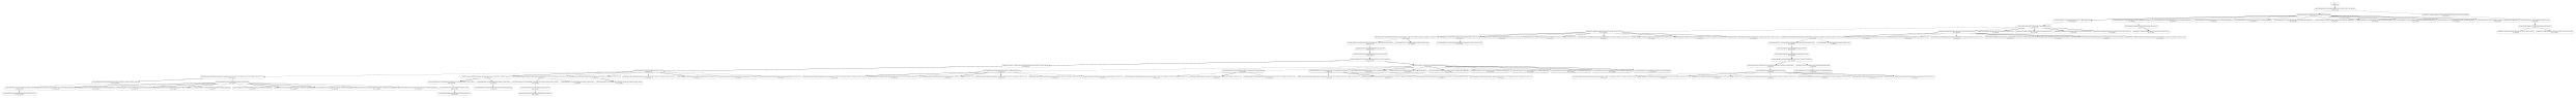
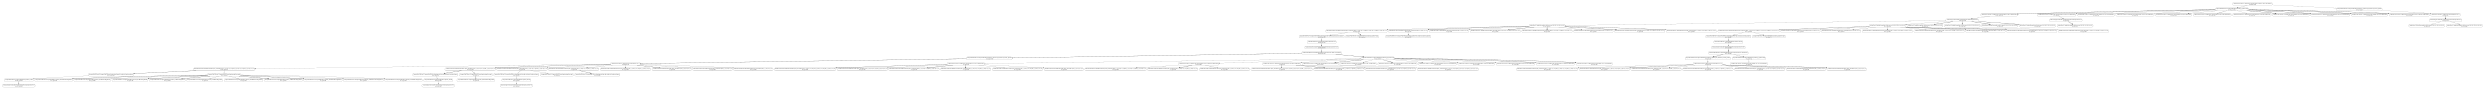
  digraph {
    fontname="PT Serif"
    node [shape=box style=rounded fontname="PT Serif"]
    edge [style=solid arrowhead=diamond fontname="PT Serif"]
-   n1 [label="ROOT\nN=300, Q=0.923"]
    n2 [label="ComputePathToState#1.ComputePathToState.named_state=gp7_detect_arucomarker\nN=300, Q=0.923"]
    n3 [label="ComputePathToState#1.ComputePathToState.planning_pipeline=ompl\nN=294, Q=0.924"]
    n4 [label="ComputePathToState#1.ComputePathToState.planning_pipeline=pilz_industrial_motion_planner\nN=5, Q=0.841"]
    n5 [label="ComputePathToState#1.ComputePathToState.planner_id=RRTkConfigDefault\nN=281, Q=0.926"]
    n6 [label="ComputePathToState#1.ComputePathToState.planner_id=BKPIECEkConfigDefault\nN=3, Q=0.937"]
    n7 [label="ComputePathToState#1.ComputePathToState.planner_id=TRRTkConfigDefault\nN=1, Q=0.936"]
    n8 [label="ComputePathToState#1.ComputePathToState.planner_id=KPIECEkConfigDefault\nN=1, Q=0.939"]
    n9 [label="ComputePathToState#1.ComputePathToState.planner_id=SBLkConfigDefault\nN=1, Q=0.936"]
    n10 [label="ComputePathToState#1.ComputePathToState.planner_id=RRTstarkConfigDefault\nN=1, Q=0.938"]
    n11 [label="ComputePathToState#1.ComputePathToState.planner_id=PRMstarkConfigDefault\nN=1, Q=0.941"]
    n12 [label="ComputePathToState#1.ComputePathToState.planner_id=PRMkConfigDefault\nN=1, Q=0.938"]
    n13 [label="ComputePathToState#1.ComputePathToState.planner_id=LBKPIECEkConfigDefault\nN=1, Q=0.943"]
    n14 [label="ComputePathToState#1.ComputePathToState.planner_id=ESTkConfigDefault\nN=1, Q=0.939"]
    n15 [label="ComputePathToState#1.ComputePathToState.planner_id=RRTConnectkConfigDefault\nN=1, Q=0.450"]
    n16 [label="YaskawaGripperCommand#1.YaskawaGripperCommand.position=0.0\nN=280, Q=0.926"]
    n17 [label="UpdatePose#1.UpdatePose.update_relative_pose=0.0;0.0;0.11;0.0;0.0;0.0;0.0\nN=250, Q=0.931"]
    n18 [label="UpdatePose#1.UpdatePose.update_relative_pose=0.0;0.0;0.105;0.0;0.0;0.0;0.0\nN=25, Q=0.864"]
    n19 [label="UpdatePose#1.UpdatePose.update_relative_pose=0.0;0.0;0.10;0.0;0.0;0.0;0.0\nN=1, Q=0.939"]
    n20 [label="UpdatePose#1.UpdatePose.update_relative_pose=0.0;0.0;0.12;0.0;0.0;0.0;0.0\nN=1, Q=0.943"]
    n21 [label="UpdatePose#1.UpdatePose.update_relative_pose=0.0;0.0;0.125;0.0;0.0;0.0;0.0\nN=1, Q=0.943"]
    n22 [label="UpdatePose#1.UpdatePose.update_relative_pose=0.0;0.0;0.115;0.0;0.0;0.0;0.0\nN=1, Q=0.943"]
    n23 [label="SetPathConstraints#1.SetPathConstraints.joint_constraints=joint_1_s,0.0,0.1,0.1,1.0;joint_3_s,0.0,0.1,0.1,1.0;joint_5_s,0.0,0.1,0.1,1.0\nN=241, Q=0.931"]
    n24 [label="SetPathConstraints#1.SetPathConstraints.joint_constraints=joint_3_s,0.0,0.1,0.1,1.0\nN=2, Q=0.937"]
    n25 [label="SetPathConstraints#1.SetPathConstraints.joint_constraints=joint_5_s,0.0,0.1,0.1,1.0\nN=1, Q=0.939"]
    n26 [label="SetPathConstraints#1.SetPathConstraints.joint_constraints=joint_1_s,0.0,0.1,0.1,1.0;joint_3_s,0.0,0.1,0.1,1.0\nN=1, Q=0.937"]
    n27 [label="SetPathConstraints#1.SetPathConstraints.joint_constraints=joint_3_s,0.0,0.1,0.1,1.0;joint_6_s,0.0,0.1,0.1,1.0\nN=1, Q=0.937"]
    n28 [label="SetPathConstraints#1.SetPathConstraints.joint_constraints=joint_1_s,0.0,0.1,0.1,1.0\nN=1, Q=0.941"]
    n29 [label="SetPathConstraints#1.SetPathConstraints.joint_constraints=joint_3_s,0.0,0.1,0.1,1.0;joint_5_s,0.0,0.1,0.1,1.0\nN=1, Q=0.938"]
    n30 [label="SetPathConstraints#1.SetPathConstraints.joint_constraints=joint_1_s,0.0,0.1,0.1,1.0;joint_5_s,0.0,0.1,0.1,1.0\nN=1, Q=0.989"]
    n31 [label="ComputePathToPose#1.ComputePathToPose.planning_pipeline=pilz_industrial_motion_planner\nN=239, Q=0.933"]
    n32 [label="ComputePathToPose#1.ComputePathToPose.planning_pipeline=ompl\nN=1, Q=0.300"]
    n33 [label="ComputePathToPose#1.ComputePathToPose.planner_id=PTP\nN=238, Q=0.933"]
    n34 [label="YaskawaGripperCommand#2.YaskawaGripperCommand.position=0.235\nN=237, Q=0.933"]
    n35 [label="ComputePathToState#2.ComputePathToState.named_state=gp7_detect_arucomarker\nN=236, Q=0.933"]
    n36 [label="ComputePathToState#2.ComputePathToState.planning_pipeline=pilz_industrial_motion_planner\nN=210, Q=0.936"]
    n37 [label="ComputePathToState#2.ComputePathToState.planning_pipeline=ompl\nN=25, Q=0.909"]
    n38 [label="ComputePathToState#2.ComputePathToState.planner_id=PTP\nN=209, Q=0.936"]
    n39 [label="SetPathConstraints#2.SetPathConstraints.joint_constraints=joint_1_s,0.0,0.1,0.1,1.0;joint_3_s,0.0,0.1,0.1,1.0;joint_5_s,0.0,0.1,0.1,1.0\nN=165, Q=0.937"]
    n40 [label="SetPathConstraints#2.SetPathConstraints.joint_constraints=joint_1_s,0.0,0.1,0.1,1.0;joint_3_s,0.0,0.1,0.1,1.0\nN=31, Q=0.933"]
    n41 [label="SetPathConstraints#2.SetPathConstraints.joint_constraints=joint_3_s,0.0,0.1,0.1,1.0;joint_6_s,0.0,0.1,0.1,1.0\nN=6, Q=0.923"]
    n42 [label="SetPathConstraints#2.SetPathConstraints.joint_constraints=joint_3_s,0.0,0.1,0.1,1.0;joint_5_s,0.0,0.1,0.1,1.0\nN=2, Q=0.942"]
    n43 [label="SetPathConstraints#2.SetPathConstraints.joint_constraints=joint_1_s,0.0,0.1,0.1,1.0;joint_5_s,0.0,0.1,0.1,1.0\nN=1, Q=0.942"]
    n44 [label="SetPathConstraints#2.SetPathConstraints.joint_constraints=joint_5_s,0.0,0.1,0.1,1.0\nN=1, Q=0.942"]
    n45 [label="SetPathConstraints#2.SetPathConstraints.joint_constraints=joint_3_s,0.0,0.1,0.1,1.0\nN=1, Q=0.943"]
    n46 [label="SetPathConstraints#2.SetPathConstraints.joint_constraints=joint_1_s,0.0,0.1,0.1,1.0\nN=1, Q=0.943"]
    n47 [label="ComputePathToPose#2.ComputePathToPose.planning_pipeline=pilz_industrial_motion_planner\nN=153, Q=0.942"]
    n48 [label="ComputePathToPose#2.ComputePathToPose.planning_pipeline=ompl\nN=11, Q=0.865"]
    n49 [label="ComputePathToPose#2.ComputePathToPose.planner_id=PTP\nN=152, Q=0.942"]
    n50 [label="YaskawaGripperCommand#3.YaskawaGripperCommand.position=0.0\nN=151, Q=0.942"]
    n51 [label="ComputePathToPose#2.ComputePathToPose.planner_id=RRTstarkConfigDefault\nN=1, Q=0.944"]
    n52 [label="ComputePathToPose#2.ComputePathToPose.planner_id=TRRTkConfigDefault\nN=1, Q=0.940"]
    n53 [label="ComputePathToPose#2.ComputePathToPose.planner_id=SBLkConfigDefault\nN=1, Q=0.798"]
    n54 [label="ComputePathToPose#2.ComputePathToPose.planner_id=ESTkConfigDefault\nN=1, Q=0.864"]
    n55 [label="ComputePathToPose#2.ComputePathToPose.planner_id=RRTkConfigDefault\nN=1, Q=0.787"]
    n56 [label="ComputePathToPose#2.ComputePathToPose.planner_id=LBKPIECEkConfigDefault\nN=1, Q=0.799"]
    n57 [label="ComputePathToPose#2.ComputePathToPose.planner_id=PRMstarkConfigDefault\nN=1, Q=0.937"]
    n58 [label="ComputePathToPose#2.ComputePathToPose.planner_id=BKPIECEkConfigDefault\nN=1, Q=0.838"]
    n59 [label="ComputePathToPose#2.ComputePathToPose.planner_id=RRTConnectkConfigDefault\nN=1, Q=0.788"]
    n60 [label="ComputePathToPose#2.ComputePathToPose.planner_id=KPIECEkConfigDefault\nN=1, Q=0.875"]
    n61 [label="ComputePathToPose#2.ComputePathToPose.planning_pipeline=pilz_industrial_motion_planner\nN=28, Q=0.943"]
    n62 [label="ComputePathToPose#2.ComputePathToPose.planning_pipeline=ompl\nN=2, Q=0.793"]
    n63 [label="ComputePathToPose#2.ComputePathToPose.planner_id=PTP\nN=27, Q=0.943"]
    n64 [label="YaskawaGripperCommand#3.YaskawaGripperCommand.position=0.0\nN=26, Q=0.943"]
    n65 [label="ComputePathToPose#2.ComputePathToPose.planner_id=RRTstarkConfigDefault\nN=1, Q=0.793"]
    n66 [label="ComputePathToPose#2.ComputePathToPose.planning_pipeline=pilz_industrial_motion_planner\nN=4, Q=0.941"]
    n67 [label="ComputePathToPose#2.ComputePathToPose.planning_pipeline=ompl\nN=1, Q=0.833"]
    n68 [label="ComputePathToPose#2.ComputePathToPose.planner_id=PTP\nN=3, Q=0.941"]
    n69 [label="YaskawaGripperCommand#3.YaskawaGripperCommand.position=0.0\nN=2, Q=0.941"]
    n70 [label="ComputePathToPose#2.ComputePathToPose.planning_pipeline=pilz_industrial_motion_planner\nN=1, Q=0.942"]
    n71 [label="ComputePathToState#2.ComputePathToState.planner_id=TRRTkConfigDefault\nN=7, Q=0.928"]
    n72 [label="ComputePathToState#2.ComputePathToState.planner_id=RRTConnectkConfigDefault\nN=4, Q=0.804"]
    n73 [label="ComputePathToState#2.ComputePathToState.planner_id=RRTstarkConfigDefault\nN=4, Q=0.925"]
    n74 [label="ComputePathToState#2.ComputePathToState.planner_id=SBLkConfigDefault\nN=2, Q=0.941"]
    n75 [label="ComputePathToState#2.ComputePathToState.planner_id=RRTkConfigDefault\nN=1, Q=0.940"]
    n76 [label="ComputePathToState#2.ComputePathToState.planner_id=LBKPIECEkConfigDefault\nN=1, Q=0.942"]
    n77 [label="ComputePathToState#2.ComputePathToState.planner_id=KPIECEkConfigDefault\nN=1, Q=0.918"]
    n78 [label="ComputePathToState#2.ComputePathToState.planner_id=PRMkConfigDefault\nN=1, Q=0.943"]
    n79 [label="ComputePathToState#2.ComputePathToState.planner_id=BKPIECEkConfigDefault\nN=1, Q=0.942"]
    n80 [label="ComputePathToState#2.ComputePathToState.planner_id=PRMstarkConfigDefault\nN=1, Q=0.878"]
    n81 [label="ComputePathToState#2.ComputePathToState.planner_id=ESTkConfigDefault\nN=1, Q=0.938"]
    n82 [label="SetPathConstraints#2.SetPathConstraints.joint_constraints=joint_1_s,0.0,0.1,0.1,1.0;joint_3_s,0.0,0.1,0.1,1.0;joint_5_s,0.0,0.1,0.1,1.0\nN=1, Q=0.942"]
    n83 [label="SetPathConstraints#2.SetPathConstraints.joint_constraints=joint_1_s,0.0,0.1,0.1,1.0;joint_3_s,0.0,0.1,0.1,1.0\nN=1, Q=0.936"]
    n84 [label="SetPathConstraints#2.SetPathConstraints.joint_constraints=joint_3_s,0.0,0.1,0.1,1.0;joint_6_s,0.0,0.1,0.1,1.0\nN=1, Q=0.926"]
    n85 [label="SetPathConstraints#2.SetPathConstraints.joint_constraints=joint_3_s,0.0,0.1,0.1,1.0;joint_5_s,0.0,0.1,0.1,1.0\nN=1, Q=0.938"]
    n86 [label="SetPathConstraints#2.SetPathConstraints.joint_constraints=joint_1_s,0.0,0.1,0.1,1.0;joint_5_s,0.0,0.1,0.1,1.0\nN=1, Q=0.938"]
    n87 [label="SetPathConstraints#2.SetPathConstraints.joint_constraints=joint_5_s,0.0,0.1,0.1,1.0\nN=1, Q=0.873"]
    n88 [label="SetPathConstraints#2.SetPathConstraints.joint_constraints=joint_1_s,0.0,0.1,0.1,1.0;joint_3_s,0.0,0.1,0.1,1.0;joint_5_s,0.0,0.1,0.1,1.0\nN=1, Q=0.944"]
    n89 [label="SetPathConstraints#2.SetPathConstraints.joint_constraints=joint_1_s,0.0,0.1,0.1,1.0;joint_3_s,0.0,0.1,0.1,1.0\nN=1, Q=0.943"]
    n90 [label="SetPathConstraints#2.SetPathConstraints.joint_constraints=joint_3_s,0.0,0.1,0.1,1.0;joint_6_s,0.0,0.1,0.1,1.0\nN=1, Q=0.384"]
    n91 [label="SetPathConstraints#2.SetPathConstraints.joint_constraints=joint_1_s,0.0,0.1,0.1,1.0;joint_3_s,0.0,0.1,0.1,1.0;joint_5_s,0.0,0.1,0.1,1.0\nN=1, Q=0.941"]
    n92 [label="SetPathConstraints#2.SetPathConstraints.joint_constraints=joint_1_s,0.0,0.1,0.1,1.0;joint_3_s,0.0,0.1,0.1,1.0\nN=1, Q=0.943"]
    n93 [label="SetPathConstraints#2.SetPathConstraints.joint_constraints=joint_3_s,0.0,0.1,0.1,1.0;joint_6_s,0.0,0.1,0.1,1.0\nN=1, Q=0.876"]
    n94 [label="SetPathConstraints#2.SetPathConstraints.joint_constraints=joint_1_s,0.0,0.1,0.1,1.0;joint_3_s,0.0,0.1,0.1,1.0;joint_5_s,0.0,0.1,0.1,1.0\nN=1, Q=0.941"]
    n95 [label="ComputePathToPose#1.ComputePathToPose.planning_pipeline=pilz_industrial_motion_planner\nN=1, Q=0.937"]
    n96 [label="SetPathConstraints#1.SetPathConstraints.joint_constraints=joint_1_s,0.0,0.1,0.1,1.0;joint_3_s,0.0,0.1,0.1,1.0;joint_5_s,0.0,0.1,0.1,1.0\nN=17, Q=0.892"]
    n97 [label="SetPathConstraints#1.SetPathConstraints.joint_constraints=joint_3_s,0.0,0.1,0.1,1.0\nN=1, Q=0.924"]
    n98 [label="SetPathConstraints#1.SetPathConstraints.joint_constraints=joint_5_s,0.0,0.1,0.1,1.0\nN=1, Q=0.923"]
    n99 [label="SetPathConstraints#1.SetPathConstraints.joint_constraints=joint_1_s,0.0,0.1,0.1,1.0;joint_3_s,0.0,0.1,0.1,1.0\nN=1, Q=0.922"]
    n100 [label="SetPathConstraints#1.SetPathConstraints.joint_constraints=joint_3_s,0.0,0.1,0.1,1.0;joint_6_s,0.0,0.1,0.1,1.0\nN=1, Q=0.937"]
    n101 [label="SetPathConstraints#1.SetPathConstraints.joint_constraints=joint_1_s,0.0,0.1,0.1,1.0\nN=1, Q=0.447"]
    n102 [label="SetPathConstraints#1.SetPathConstraints.joint_constraints=joint_3_s,0.0,0.1,0.1,1.0;joint_5_s,0.0,0.1,0.1,1.0\nN=1, Q=0.447"]
    n103 [label="SetPathConstraints#1.SetPathConstraints.joint_constraints=joint_1_s,0.0,0.1,0.1,1.0;joint_5_s,0.0,0.1,0.1,1.0\nN=1, Q=0.926"]
    n104 [label="ComputePathToPose#1.ComputePathToPose.planning_pipeline=pilz_industrial_motion_planner\nN=15, Q=0.897"]
    n105 [label="ComputePathToPose#1.ComputePathToPose.planning_pipeline=ompl\nN=1, Q=0.777"]
    n106 [label="ComputePathToPose#1.ComputePathToPose.planner_id=PTP\nN=14, Q=0.895"]
    n107 [label="YaskawaGripperCommand#2.YaskawaGripperCommand.position=0.235\nN=13, Q=0.893"]
    n108 [label="ComputePathToState#2.ComputePathToState.named_state=gp7_detect_arucomarker\nN=12, Q=0.891"]
    n109 [label="ComputePathToState#2.ComputePathToState.planning_pipeline=pilz_industrial_motion_planner\nN=9, Q=0.876"]
    n110 [label="ComputePathToState#2.ComputePathToState.planning_pipeline=ompl\nN=2, Q=0.941"]
    n111 [label="ComputePathToState#2.ComputePathToState.planner_id=PTP\nN=8, Q=0.870"]
    n112 [label="SetPathConstraints#2.SetPathConstraints.joint_constraints=joint_1_s,0.0,0.1,0.1,1.0;joint_3_s,0.0,0.1,0.1,1.0;joint_5_s,0.0,0.1,0.1,1.0\nN=1, Q=0.924"]
    n113 [label="SetPathConstraints#2.SetPathConstraints.joint_constraints=joint_1_s,0.0,0.1,0.1,1.0;joint_3_s,0.0,0.1,0.1,1.0\nN=1, Q=0.927"]
    n114 [label="SetPathConstraints#2.SetPathConstraints.joint_constraints=joint_3_s,0.0,0.1,0.1,1.0;joint_6_s,0.0,0.1,0.1,1.0\nN=1, Q=0.926"]
    n115 [label="SetPathConstraints#2.SetPathConstraints.joint_constraints=joint_3_s,0.0,0.1,0.1,1.0;joint_5_s,0.0,0.1,0.1,1.0\nN=1, Q=0.941"]
    n116 [label="SetPathConstraints#2.SetPathConstraints.joint_constraints=joint_1_s,0.0,0.1,0.1,1.0;joint_5_s,0.0,0.1,0.1,1.0\nN=1, Q=0.943"]
    n117 [label="SetPathConstraints#2.SetPathConstraints.joint_constraints=joint_5_s,0.0,0.1,0.1,1.0\nN=1, Q=0.926"]
    n118 [label="SetPathConstraints#2.SetPathConstraints.joint_constraints=joint_3_s,0.0,0.1,0.1,1.0\nN=1, Q=0.449"]
    n119 [label="ComputePathToState#2.ComputePathToState.planner_id=TRRTkConfigDefault\nN=1, Q=0.941"]
    n120 [label="YaskawaGripperCommand#1.YaskawaGripperCommand.position=0.0\nN=2, Q=0.937"]
    n121 [label="UpdatePose#1.UpdatePose.update_relative_pose=0.0;0.0;0.11;0.0;0.0;0.0;0.0\nN=1, Q=0.937"]
    n122 [label="ComputePathToState#1.ComputePathToState.planner_id=PTP\nN=4, Q=0.817"]
    n123 [label="YaskawaGripperCommand#1.YaskawaGripperCommand.position=0.0\nN=3, Q=0.776"]
    n124 [label="UpdatePose#1.UpdatePose.update_relative_pose=0.0;0.0;0.11;0.0;0.0;0.0;0.0\nN=1, Q=0.939"]
    n125 [label="UpdatePose#1.UpdatePose.update_relative_pose=0.0;0.0;0.105;0.0;0.0;0.0;0.0\nN=1, Q=0.449"]
-   n1 -> n2 [style=bold arrowhead=onormal]
    n2 -> n3
    n2 -> n4 [arrowhead=onormal]
    n3 -> n5 [style=bold]
    n3 -> n6
    n3 -> n7 [arrowhead=onormal]
    n3 -> n8 [arrowhead=onormal]
    n3 -> n9
    n3 -> n10 [arrowhead=onormal]
    n3 -> n11 [arrowhead=onormal]
    n3 -> n12 [style=bold]
    n3 -> n13 [style=bold]
    n3 -> n14 [style=bold]
    n3 -> n15 [style=bold arrowhead=normal]
    n4 -> n122 [arrowhead=normal]
    n5 -> n16
    n6 -> n120 [arrowhead=normal]
    n16 -> n17 [arrowhead=onormal]
    n16 -> n18
    n16 -> n19 [style=bold arrowhead=normal]
    n16 -> n20 [style=bold arrowhead=normal]
    n16 -> n21 [style=bold arrowhead=normal]
    n16 -> n22 [style=bold arrowhead=onormal]
    n17 -> n23
    n17 -> n24 [style=bold]
    n17 -> n25 [arrowhead=normal]
    n17 -> n26 [style=bold arrowhead=onormal]
    n17 -> n27 [style=bold arrowhead=normal]
    n17 -> n28 [arrowhead=normal]
    n17 -> n29 [style=bold arrowhead=normal]
    n17 -> n30 [style=bold arrowhead=onormal]
    n18 -> n96 [style=bold arrowhead=onormal]
    n18 -> n97 [arrowhead=onormal]
    n18 -> n98 [arrowhead=normal]
    n18 -> n99
    n18 -> n100 [arrowhead=onormal]
    n18 -> n101
    n18 -> n102 [style=bold arrowhead=normal]
    n18 -> n103 [arrowhead=onormal]
    n23 -> n31
    n23 -> n32 [style=bold arrowhead=normal]
    n24 -> n95
    n31 -> n33 [arrowhead=normal]
    n33 -> n34 [style=bold arrowhead=normal]
    n34 -> n35
    n35 -> n36 [style=bold arrowhead=onormal]
    n35 -> n37 [style=bold arrowhead=normal]
    n36 -> n38 [style=bold arrowhead=onormal]
    n37 -> n71 [arrowhead=onormal]
    n37 -> n72
    n37 -> n73 [arrowhead=normal]
    n37 -> n74 [style=bold arrowhead=normal]
    n37 -> n75 [arrowhead=normal]
    n37 -> n76 [style=bold arrowhead=normal]
    n37 -> n77
    n37 -> n78 [arrowhead=normal]
    n37 -> n79 [arrowhead=normal]
    n37 -> n80 [style=bold arrowhead=onormal]
    n37 -> n81 [style=bold]
    n38 -> n39
    n38 -> n40 [style=bold]
    n38 -> n41 [arrowhead=normal]
    n38 -> n42
    n38 -> n43
    n38 -> n44 [style=bold arrowhead=onormal]
    n38 -> n45 [arrowhead=onormal]
    n38 -> n46 [arrowhead=normal]
    n39 -> n47 [style=bold arrowhead=normal]
    n39 -> n48 [arrowhead=onormal]
    n40 -> n61 [style=bold arrowhead=normal]
    n40 -> n62
    n41 -> n66 [arrowhead=onormal]
    n41 -> n67 [arrowhead=onormal]
    n42 -> n70 [style=bold arrowhead=normal]
    n47 -> n49 [arrowhead=normal]
    n48 -> n51 [style=bold]
    n48 -> n52 [arrowhead=onormal]
    n48 -> n53 [style=bold]
    n48 -> n54 [style=bold arrowhead=onormal]
    n48 -> n55 [arrowhead=onormal]
    n48 -> n56 [arrowhead=onormal]
    n48 -> n57 [style=bold]
    n48 -> n58 [style=bold]
    n48 -> n59
    n48 -> n60
    n49 -> n50 [style=bold arrowhead=onormal]
    n61 -> n63 [arrowhead=onormal]
    n62 -> n65 [style=bold arrowhead=onormal]
    n63 -> n64 [arrowhead=normal]
    n66 -> n68 [arrowhead=onormal]
    n68 -> n69 [arrowhead=normal]
    n71 -> n82 [style=bold]
    n71 -> n83
    n71 -> n84 [style=bold arrowhead=onormal]
    n71 -> n85 [style=bold]
    n71 -> n86 [arrowhead=onormal]
    n71 -> n87
    n72 -> n88 [arrowhead=normal]
    n72 -> n89 [style=bold]
    n72 -> n90 [arrowhead=onormal]
    n73 -> n91 [style=bold arrowhead=onormal]
    n73 -> n92 [style=bold]
    n73 -> n93 [arrowhead=normal]
    n74 -> n94 [arrowhead=onormal]
    n96 -> n104 [arrowhead=normal]
    n96 -> n105
    n104 -> n106 [arrowhead=normal]
    n106 -> n107 [arrowhead=normal]
    n107 -> n108 [style=bold arrowhead=normal]
    n108 -> n109 [style=bold arrowhead=normal]
    n108 -> n110
    n109 -> n111 [arrowhead=normal]
    n110 -> n119 [arrowhead=onormal]
    n111 -> n112
    n111 -> n113 [style=bold arrowhead=normal]
    n111 -> n114
    n111 -> n115 [arrowhead=onormal]
    n111 -> n116 [arrowhead=onormal]
    n111 -> n117 [arrowhead=onormal]
    n111 -> n118 [style=bold]
    n120 -> n121 [style=bold]
    n122 -> n123 [style=bold]
    n123 -> n124 [arrowhead=onormal]
    n123 -> n125 [arrowhead=normal]
  }
